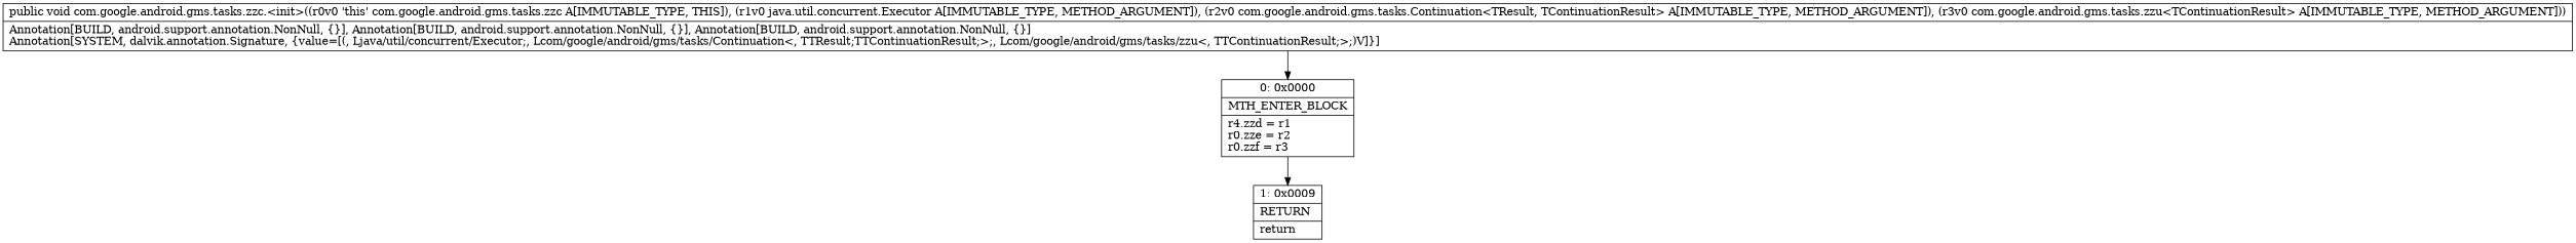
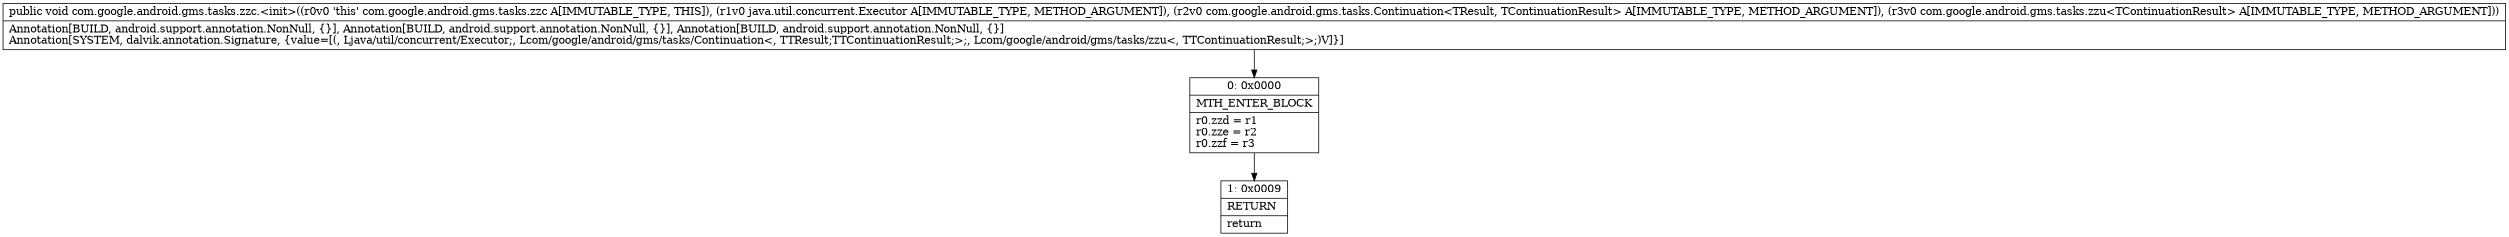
  digraph {
    node [shape=record]
-   n1 [label="{0\:\ 0x0000|MTH_ENTER_BLOCK\l|r4.zzd = r1\lr0.zze = r2\lr0.zzf = r3\l}"]
+   n1 [label="{0\:\ 0x0000|MTH_ENTER_BLOCK\l|r0.zzd = r1\lr0.zze = r2\lr0.zzf = r3\l}"]
    n2 [label="{1\:\ 0x0009|RETURN\l|return\l}"]
    n3 [label="{public void com.google.android.gms.tasks.zzc.\<init\>((r0v0 'this' com.google.android.gms.tasks.zzc A[IMMUTABLE_TYPE, THIS]), (r1v0 java.util.concurrent.Executor A[IMMUTABLE_TYPE, METHOD_ARGUMENT]), (r2v0 com.google.android.gms.tasks.Continuation\<TResult, TContinuationResult\> A[IMMUTABLE_TYPE, METHOD_ARGUMENT]), (r3v0 com.google.android.gms.tasks.zzu\<TContinuationResult\> A[IMMUTABLE_TYPE, METHOD_ARGUMENT]))  | Annotation[BUILD, android.support.annotation.NonNull, \{\}], Annotation[BUILD, android.support.annotation.NonNull, \{\}], Annotation[BUILD, android.support.annotation.NonNull, \{\}]\lAnnotation[SYSTEM, dalvik.annotation.Signature, \{value=[(, Ljava\/util\/concurrent\/Executor;, Lcom\/google\/android\/gms\/tasks\/Continuation\<, TTResult;TTContinuationResult;\>;, Lcom\/google\/android\/gms\/tasks\/zzu\<, TTContinuationResult;\>;)V]\}]\l}"]
    n1 -> n2
    n3 -> n1
  }
